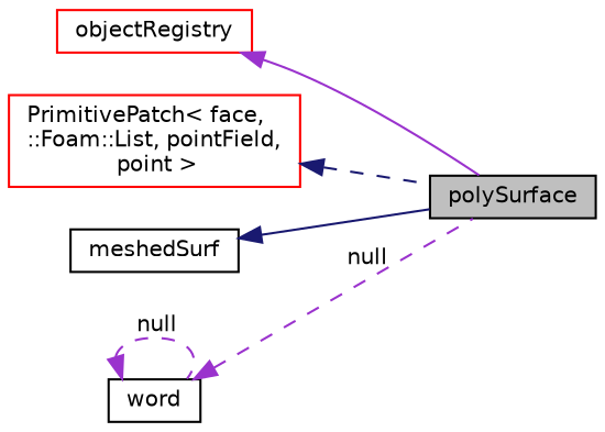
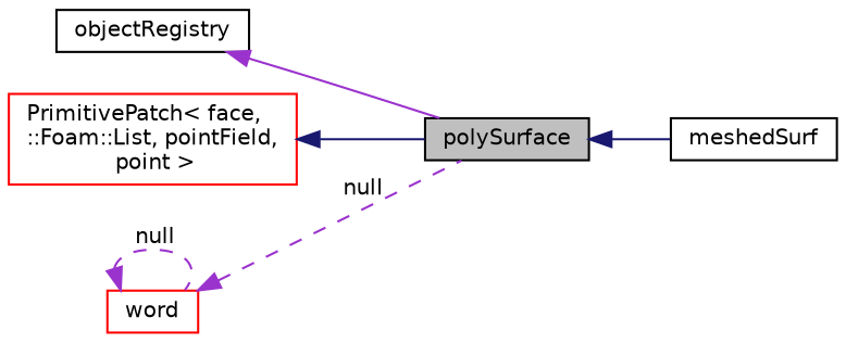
  digraph {
    rankdir=LR
    node [color=red fontname=Helvetica fontsize=10 shape=record]
    edge [color=darkorchid3 dir=back fontname=Helvetica fontsize=10 labelfontname=Helvetica labelfontsize=10 style=solid]
    n1 [color=black fillcolor=grey75 fontcolor=black height=0.2 label=polySurface style=filled width=0.4]
-   n2 [height=0.2 label=objectRegistry width=0.4]
+   n2 [color=black height=0.2 label=objectRegistry width=0.4]
    n3 [height=0.2 label="PrimitivePatch\< face,\l::Foam::List, pointField,\l point \>" width=0.4]
    n4 [color=black height=0.2 label=meshedSurf width=0.4]
-   n5 [color=black height=0.2 label=word width=0.4]
+   n5 [height=0.2 label=word width=0.4]
    n2 -> n1
-   n3 -> n1 [color=midnightblue style=dashed]
-   n4 -> n1 [color=midnightblue]
+   n3 -> n1 [color=midnightblue]
+   n1 -> n4 [color=midnightblue]
    n5 -> n1 [label=" null" style=dashed]
    n5 -> n5 [label=" null" style=dashed]
  }
